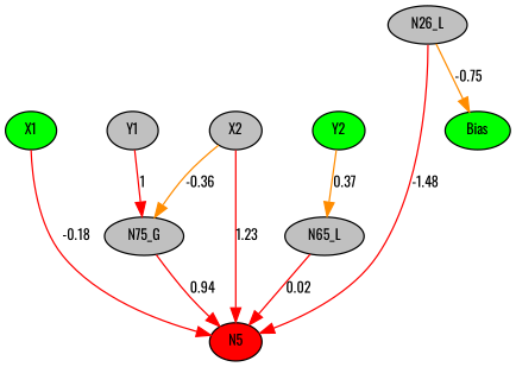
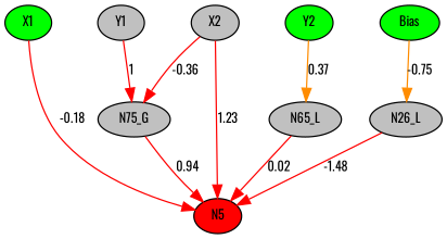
  digraph {
    fontname=Oswald
    node [fillcolor=gray fontname=Oswald fontsize=10 shape=ellipse style=filled]
    edge [color=red fontname=Oswald fontsize=10]
    N5 [fillcolor=red height=0.1 width=0.1]
    n2 [fillcolor=green height=0.1 label=Bias width=0.1]
    n3 [fillcolor=green height=0.1 label=X1 width=0.1]
    n4 [height=0.1 label=Y1 width=0.1]
    n5 [height=0.1 label=X2 width=0.1]
    n6 [fillcolor=green height=0.1 label=Y2 width=0.1]
    n7 [height=0.1 label=N26_L width=0.1]
    n8 [height=0.1 label=N75_G width=0.1]
    n9 [height=0.1 label=N65_L width=0.1]
    subgraph sub_1 {
      rank=same
      N5
    }
    subgraph sub_2 {
      rank=same
      n2
      n3
      n4
      n5
      n6
    }
-   n7 -> n2 [arrowType=inv color=darkorange label=-0.75]
+   n2 -> n7 [arrowType=inv color=darkorange label=-0.75]
    n3 -> N5 [arrowType=inv label=-0.18]
    n3 -> n4 [style=invis color="" fontsize=""]
    n4 -> n5 [style=invis color="" fontsize=""]
    n4 -> n8 [label=1]
    n5 -> N5 [label=1.23]
    n5 -> n6 [style=invis color="" fontsize=""]
-   n5 -> n8 [arrowType=inv color=darkorange label=-0.36]
+   n5 -> n8 [arrowType=inv label=-0.36]
    n6 -> n2 [style=invis color="" fontsize=""]
    n6 -> n9 [color=darkorange label=0.37]
    n7 -> N5 [arrowType=inv label=-1.48]
    n8 -> N5 [label=0.94]
    n9 -> N5 [label=0.02]
  }
